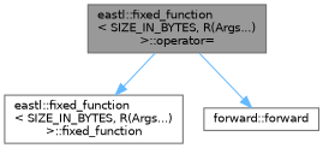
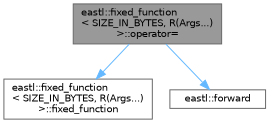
  digraph {
    rankdir=TB
    node [color=grey40 fillcolor=white fontname=Helvetica fontsize=10 shape=box style=filled]
    edge [color=steelblue1 fontname=Helvetica fontsize=10 labelfontname=Helvetica labelfontsize=10 style=solid]
    n1 [color=gray40 fillcolor=grey60 fontcolor=black height=0.2 label="eastl::fixed_function\l\< SIZE_IN_BYTES, R(Args...)\l\>::operator=" width=0.4]
    n2 [height=0.2 label="eastl::fixed_function\l\< SIZE_IN_BYTES, R(Args...)\l\>::fixed_function" width=0.4]
-   n3 [height=0.2 label="forward::forward" width=0.4]
+   n3 [height=0.2 label="eastl::forward" width=0.4]
    n1 -> n2
    n1 -> n3
  }
